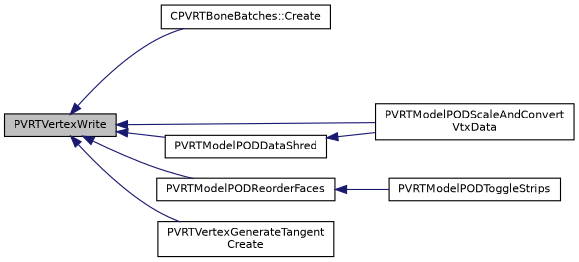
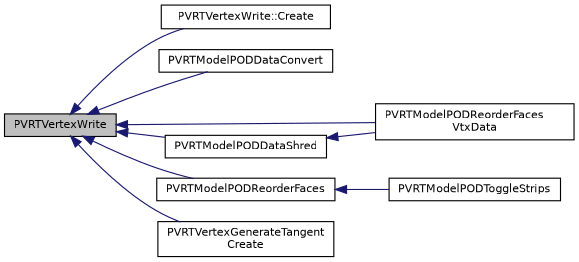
  digraph {
    rankdir=LR
    node [color=black fillcolor=white fontname=Helvetica fontsize=10 shape=record style=filled]
    edge [color=midnightblue dir=back fontname=Helvetica fontsize=10 labelfontname=Helvetica labelfontsize=10 style=solid]
    n1 [fillcolor=grey75 fontcolor=black height=0.2 label=PVRTVertexWrite width=0.4]
-   n2 [height=0.2 label="CPVRTBoneBatches::Create" width=0.4]
-   n4 [height=0.2 label="PVRTModelPODScaleAndConvert\lVtxData" width=0.4]
+   n2 [height=0.2 label="PVRTVertexWrite::Create" width=0.4]
+   n3 [height=0.2 label=PVRTModelPODDataConvert width=0.4]
+   n4 [height=0.2 label="PVRTModelPODReorderFaces\lVtxData" width=0.4]
    n5 [height=0.2 label=PVRTModelPODDataShred width=0.4]
    n6 [height=0.2 label=PVRTModelPODReorderFaces width=0.4]
    n7 [height=0.2 label="PVRTVertexGenerateTangent\lCreate" width=0.4]
    n8 [height=0.2 label=PVRTModelPODToggleStrips width=0.4]
    n1 -> n2
+   n1 -> n3
    n1 -> n4
    n1 -> n5
    n1 -> n6
    n1 -> n7
    n5 -> n4
    n6 -> n8
  }
